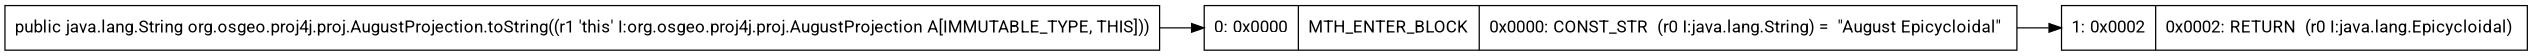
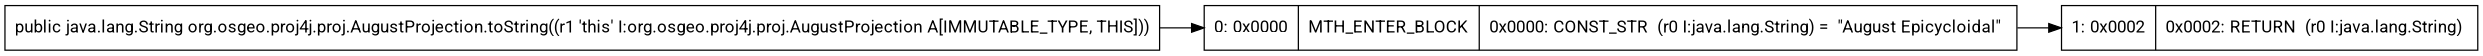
  digraph {
    rankdir=LR
    fontname=Roboto
    node [shape=record fontname=Roboto]
    edge [fontname=Roboto]
    n1 [label="{0\:\ 0x0000|MTH_ENTER_BLOCK\l|0x0000: CONST_STR  (r0 I:java.lang.String) =  \"August Epicycloidal\" \l}"]
-   n2 [label="{1\:\ 0x0002|0x0002: RETURN  (r0 I:java.lang.Epicycloidal) \l}"]
+   n2 [label="{1\:\ 0x0002|0x0002: RETURN  (r0 I:java.lang.String) \l}"]
    n3 [label="{public java.lang.String org.osgeo.proj4j.proj.AugustProjection.toString((r1 'this' I:org.osgeo.proj4j.proj.AugustProjection A[IMMUTABLE_TYPE, THIS])) }"]
    n1 -> n2
    n3 -> n1
  }
